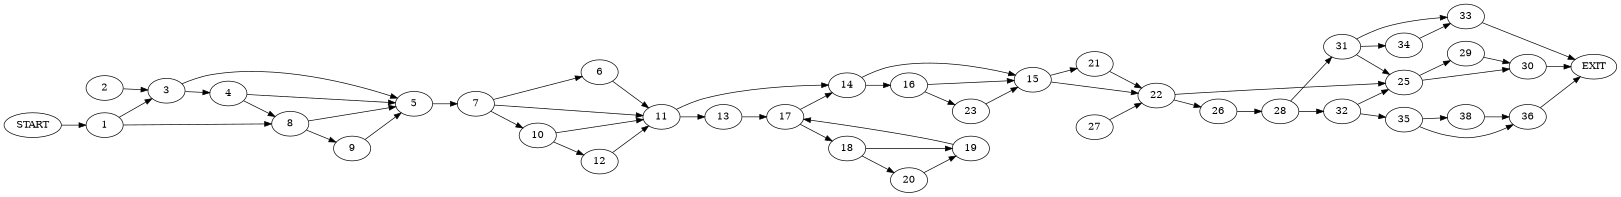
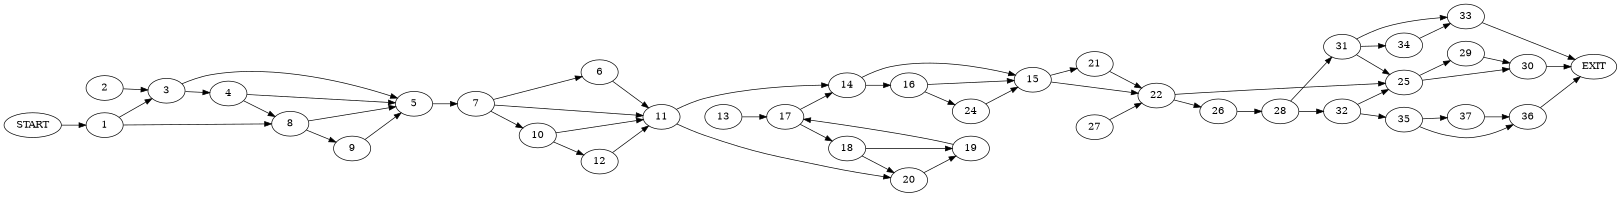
  digraph {
    rankdir=LR
    n1 [label=START]
    1
    3
    8
    n5 [label=EXIT]
    2
    4
    5
    7
    9
    6
    11
    10
    13
    14
    12
    17
    15
    16
    18
    21
    22
-   23
+   23 [label=24]
    25
    26
    19
    20
    29
    30
    28
    27
    31
    32
    33
    34
    35
    36
-   37 [label=38]
+   37
    n1 -> 1
    1 -> 3
    1 -> 8
    3 -> 4
    3 -> 5
    8 -> 5
    8 -> 9
    2 -> 3
    4 -> 8
    4 -> 5
    5 -> 7
    7 -> 6
    7 -> 11
    7 -> 10
    9 -> 5
    6 -> 11
-   11 -> 13
+   11 -> 20
    11 -> 14
    10 -> 11
    10 -> 12
    13 -> 17
    14 -> 15
    14 -> 16
    12 -> 11
    17 -> 14
    17 -> 18
    15 -> 21
    15 -> 22
    16 -> 15
    16 -> 23
    18 -> 19
    18 -> 20
    21 -> 22
    22 -> 25
    22 -> 26
    23 -> 15
    25 -> 29
    25 -> 30
    26 -> 28
    19 -> 17
    20 -> 19
    29 -> 30
    30 -> n5
    28 -> 31
    28 -> 32
    27 -> 22
    31 -> 25
    31 -> 33
    31 -> 34
    32 -> 25
    32 -> 35
    33 -> n5
    34 -> 33
    35 -> 36
    35 -> 37
    36 -> n5
    37 -> 36
  }
